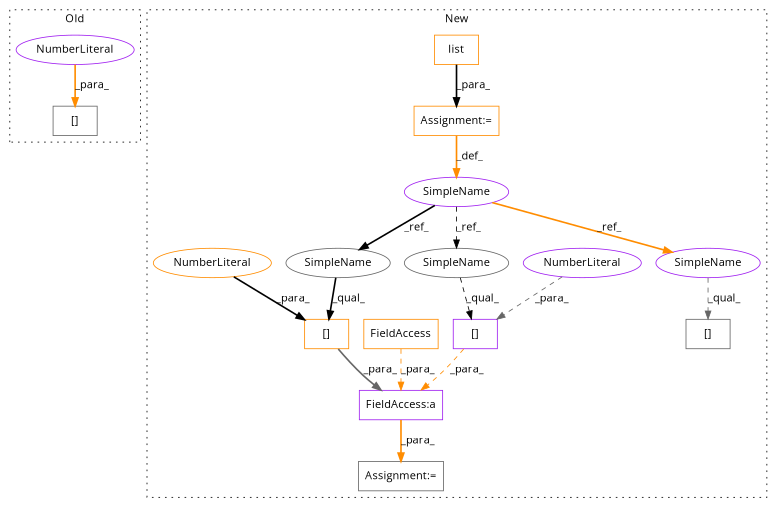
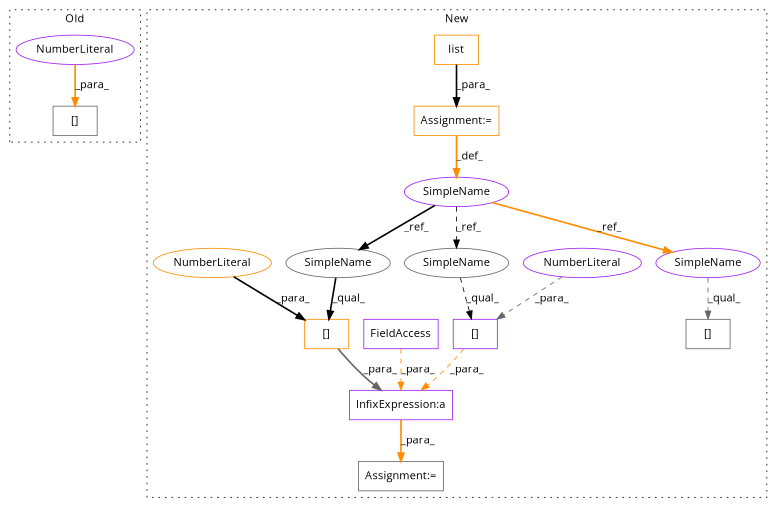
  digraph {
    fontname="Open Sans"
    node [a=2 color=purple fontname="Open Sans" l=1 shape=box]
    edge [color=darkorange fontname="Open Sans" style=bold]
    n1 [color=gray40 l="21,1" label="[]" s="8707,8729"]
    n2 [a=34 label=NumberLiteral s=8728 shape=ellipse]
    n3 [a=32 color=darkorange l="5,1" label=list s="10640,10654"]
    n4 [a=7 color=darkorange label="Assignment:=" s=10639]
    n5 [a=7 color=gray40 label="Assignment:=" s=10666]
    n6 [l="2,1" label="[]" s="10686,10689"]
    n7 [a=34 label=NumberLiteral s=10688 shape=ellipse]
-   n8 [a=22 color=darkorange l=9 label=FieldAccess s=10645]
-   n9 [a=27 l=3 label="FieldAccess:a" s=10683]
+   n8 [a=22 l=9 label=FieldAccess s=10645]
+   n9 [a=27 l=3 label="InfixExpression:a" s=10683]
    n10 [color=gray40 l="2,1" label="[]" s="10698,10701"]
    n11 [a=42 label=SimpleName s=10638 shape=ellipse]
    n12 [color=darkorange l="2,1" label="[]" s="10679,10682"]
    n13 [a=34 color=darkorange label=NumberLiteral s=10681 shape=ellipse]
    n14 [a=42 color=gray40 label=SimpleName s=10679 shape=ellipse]
    n15 [a=42 color=gray40 label=SimpleName s=10686 shape=ellipse]
    n16 [a=42 label=SimpleName s=10698 shape=ellipse]
    subgraph cluster_1 {
      label=Old
      style=dotted
      n1
      n2
    }
    subgraph cluster_2 {
      label=New
      style=dotted
      n3
      n4
      n5
      n6
      n7
      n8
      n9
      n10
      n11
      n12
      n13
      n14
      n15
      n16
    }
    n2 -> n1 [label=_para_]
    n3 -> n4 [color=black label=_para_]
    n4 -> n11 [label=_def_]
    n6 -> n9 [label=_para_ style=dashed]
    n7 -> n6 [color=gray40 label=_para_ style=dashed]
    n8 -> n9 [label=_para_ style=dashed]
    n9 -> n5 [label=_para_]
    n11 -> n14 [color=black label=_ref_]
    n11 -> n15 [color=black label=_ref_ style=dashed]
    n11 -> n16 [label=_ref_]
    n12 -> n9 [color=gray40 label=_para_]
    n13 -> n12 [color=black label=_para_]
    n14 -> n12 [color=black label=_qual_]
    n15 -> n6 [color=black label=_qual_ style=dashed]
    n16 -> n10 [color=gray40 label=_qual_ style=dashed]
  }
